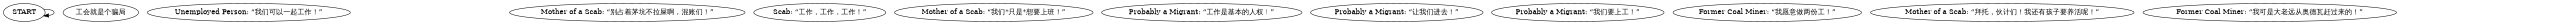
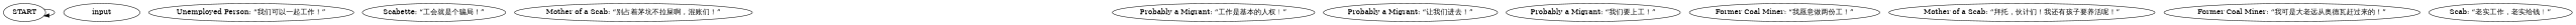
  digraph {
    n1 [label=START]
-   n2 [label="工会就是个骗局"]
+   n2 [label=input]
    n3 [label="Unemployed Person: “我们可以一起工作！”"]
+   n4 [label="Scabette: “工会就是个骗局！”"]
    n5 [label="Mother of a Scab: “别占着茅坑不拉屎啊，混账们！”"]
-   n6 [label="Scab: “工作，工作，工作！”"]
-   n7 [label="Mother of a Scab: “我们*只是*想要上班！”"]
    n8 [label="Probably a Migrant: “工作是基本的人权！”"]
    n9 [label="Probably a Migrant: “让我们进去！”"]
    n10 [label="Probably a Migrant: “我们要上工！”"]
    n11 [label="Former Coal Miner: “我愿意做两份工！”"]
    n12 [label="Mother of a Scab: “拜托，伙计们！我还有孩子要养活呢！”"]
    n13 [label="Former Coal Miner: “我可是大老远从奥德瓦赶过来的！”"]
+   n14 [label="Scab: “老实工作，老实给钱！”"]
    n1 -> n1
  }
